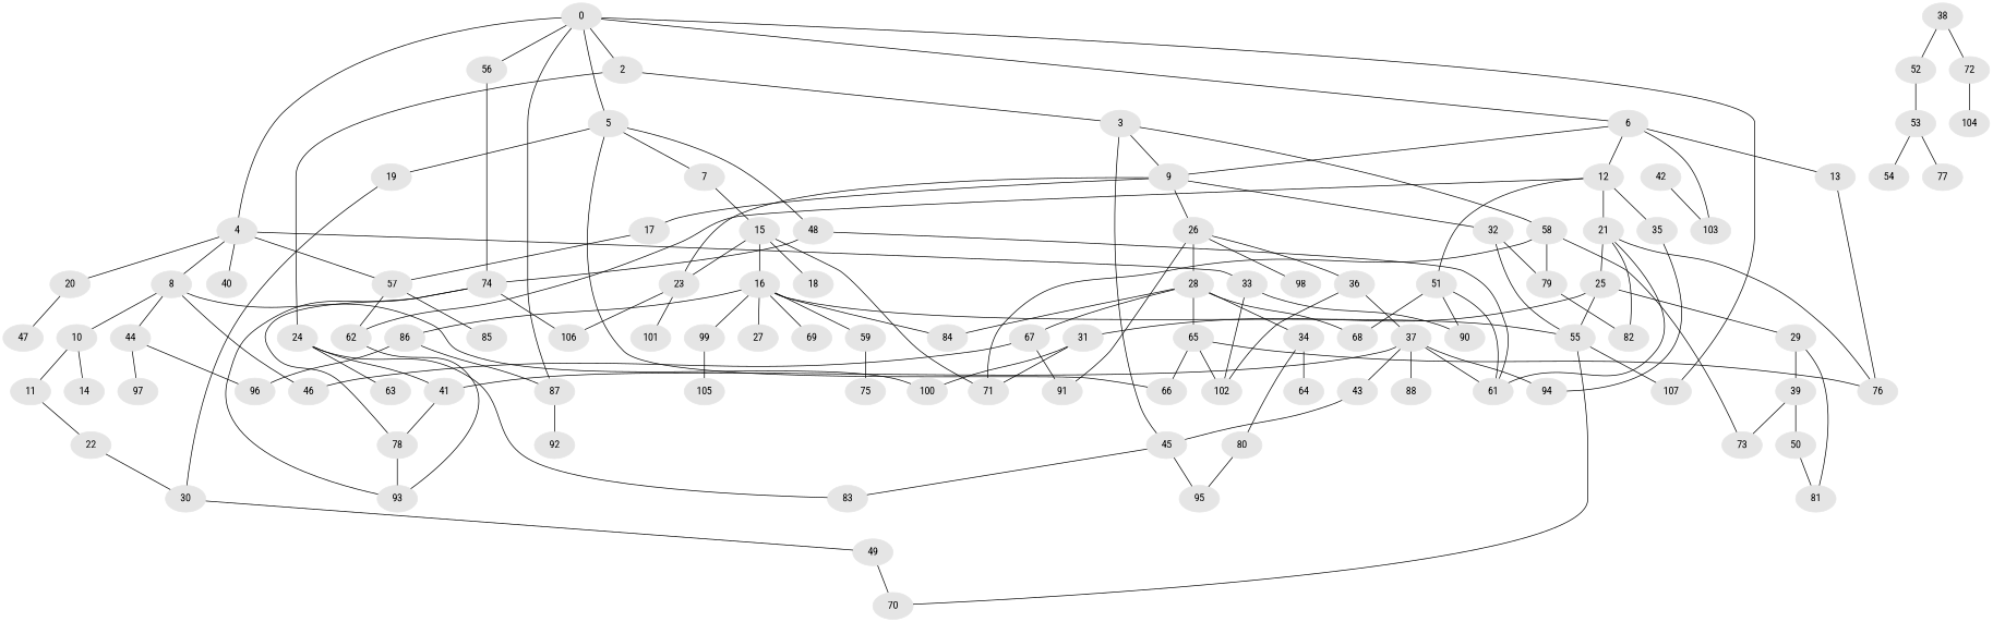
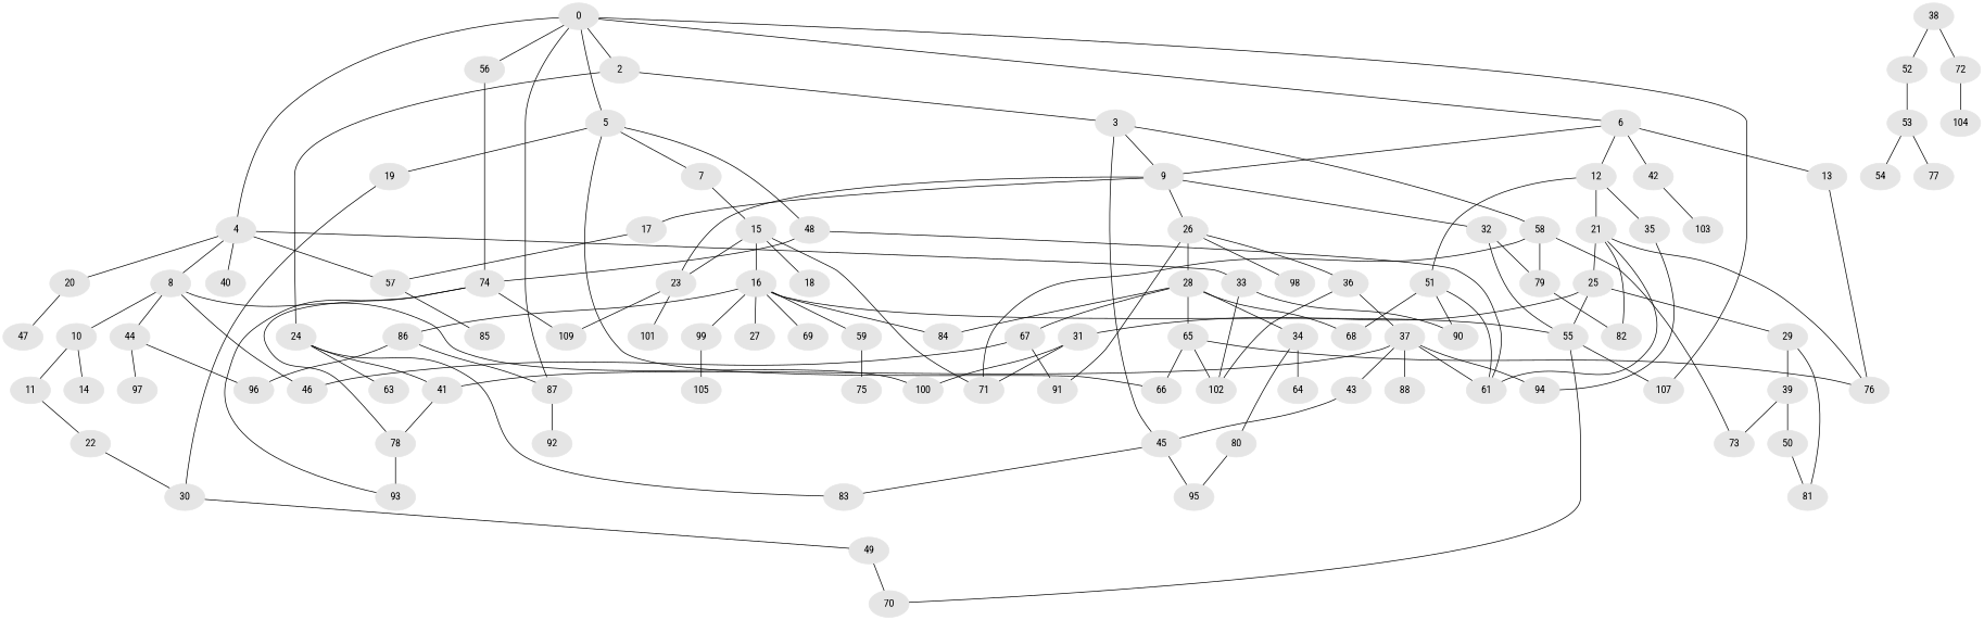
  graph {
    fontname="Roboto Condensed"
    node [color=gray90 fontname="Roboto Condensed" style=filled]
    edge [fontname="Roboto Condensed"]
    n1 [label=0]
    2
    4
    5
    6
    56
    87
    107
    3
    24
    8
    20
    33
    40
    57
    7
    19
    48
    66
    9
    12
    13
    42
    74
    92
    45
    58
    41
    63
    83
    17
    23
    26
    32
    95
    71
    79
    73
    10
    44
    46
    100
    47
    90
    102
-   62
    85
    15
    30
    61
    21
    35
    51
    76
    103
    16
    18
    11
    14
    96
    97
    101
-   106
+   106 [label=109]
    28
    36
    91
    98
    55
    22
    25
    82
    94
    38
    52
    72
    68
    93
    27
    59
    69
    84
    86
    99
    70
    75
    105
    49
    29
    31
    78
    39
    81
    34
    65
    67
    37
    64
    80
    50
    43
    88
    53
    104
    54
    77
    n1 -- 2
    n1 -- 4
    n1 -- 5
    n1 -- 6
    n1 -- 56
    n1 -- 87
    n1 -- 107
    2 -- 3
    2 -- 24
    4 -- 8
    4 -- 20
    4 -- 33
    4 -- 40
    4 -- 57
    5 -- 7
    5 -- 19
    5 -- 48
    5 -- 66
    6 -- 9
    6 -- 12
    6 -- 13
-   6 -- 103
+   6 -- 42
    56 -- 74
    87 -- 92
    3 -- 9
    3 -- 45
    3 -- 58
    24 -- 41
    24 -- 63
    24 -- 83
    8 -- 10
    8 -- 44
    8 -- 46
    8 -- 100
    20 -- 47
    33 -- 90
    33 -- 102
-   57 -- 62
    57 -- 85
    7 -- 15
    19 -- 30
    48 -- 74
    48 -- 61
    9 -- 17
    9 -- 23
    9 -- 26
    9 -- 32
-   12 -- 62
    12 -- 21
    12 -- 35
    12 -- 51
    13 -- 76
    42 -- 103
    74 -- 106
    74 -- 93
    74 -- 78
    45 -- 83
    45 -- 95
    58 -- 71
    58 -- 79
    58 -- 73
    41 -- 78
    17 -- 57
    23 -- 101
    23 -- 106
    26 -- 28
    26 -- 36
    26 -- 91
    26 -- 98
    32 -- 79
    32 -- 55
    79 -- 82
    10 -- 11
    10 -- 14
    44 -- 96
    44 -- 97
-   62 -- 93
    15 -- 23
    15 -- 71
    15 -- 16
    15 -- 18
    30 -- 49
    21 -- 61
    21 -- 76
    21 -- 25
    21 -- 82
    35 -- 94
    51 -- 90
    51 -- 61
    51 -- 68
    16 -- 55
    16 -- 27
    16 -- 59
    16 -- 69
    16 -- 84
    16 -- 86
    16 -- 99
    11 -- 22
    28 -- 68
    28 -- 84
    28 -- 34
    28 -- 65
    28 -- 67
    36 -- 102
    36 -- 37
    55 -- 107
    55 -- 70
    22 -- 30
    25 -- 55
    25 -- 29
    25 -- 31
    38 -- 52
    38 -- 72
    52 -- 53
    72 -- 104
    59 -- 75
    86 -- 87
    86 -- 96
    99 -- 105
    49 -- 70
    29 -- 39
    29 -- 81
    31 -- 71
    31 -- 100
    78 -- 93
    39 -- 73
    39 -- 50
    34 -- 64
    34 -- 80
    65 -- 66
    65 -- 102
    65 -- 76
    67 -- 46
    67 -- 91
    37 -- 41
    37 -- 61
    37 -- 94
    37 -- 43
    37 -- 88
    80 -- 95
    50 -- 81
    43 -- 45
    53 -- 54
    53 -- 77
  }
